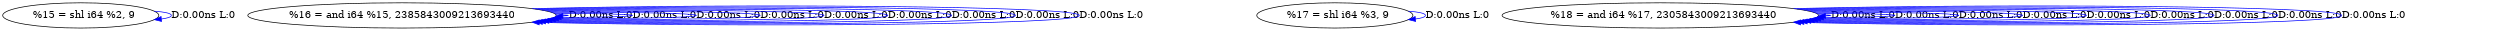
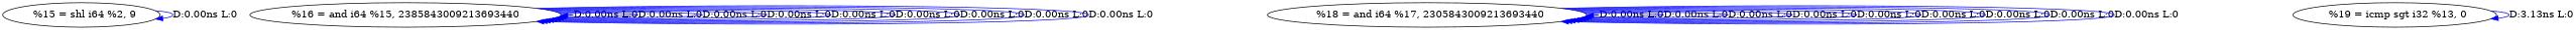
  digraph {
    edge [color=blue]
    n1 [label="  %15 = shl i64 %2, 9"]
    n2 [label="%16 = and i64 %15, 2385843009213693440"]
-   n3 [label="  %17 = shl i64 %3, 9"]
    n4 [label="  %18 = and i64 %17, 2305843009213693440"]
+   n5 [label="  %19 = icmp sgt i32 %13, 0"]
    n1 -> n1 [label="D:0.00ns L:0"]
    n2 -> n2 [label="D:0.00ns L:0"]
    n2 -> n2 [label="D:0.00ns L:0"]
    n2 -> n2 [label="D:0.00ns L:0"]
    n2 -> n2 [label="D:0.00ns L:0"]
    n2 -> n2 [label="D:0.00ns L:0"]
    n2 -> n2 [label="D:0.00ns L:0"]
    n2 -> n2 [label="D:0.00ns L:0"]
    n2 -> n2 [label="D:0.00ns L:0"]
    n2 -> n2 [label="D:0.00ns L:0"]
-   n3 -> n3 [label="D:0.00ns L:0"]
    n4 -> n4 [label="D:0.00ns L:0"]
    n4 -> n4 [label="D:0.00ns L:0"]
    n4 -> n4 [label="D:0.00ns L:0"]
    n4 -> n4 [label="D:0.00ns L:0"]
    n4 -> n4 [label="D:0.00ns L:0"]
    n4 -> n4 [label="D:0.00ns L:0"]
    n4 -> n4 [label="D:0.00ns L:0"]
    n4 -> n4 [label="D:0.00ns L:0"]
    n4 -> n4 [label="D:0.00ns L:0"]
+   n5 -> n5 [label="D:3.13ns L:0"]
  }
